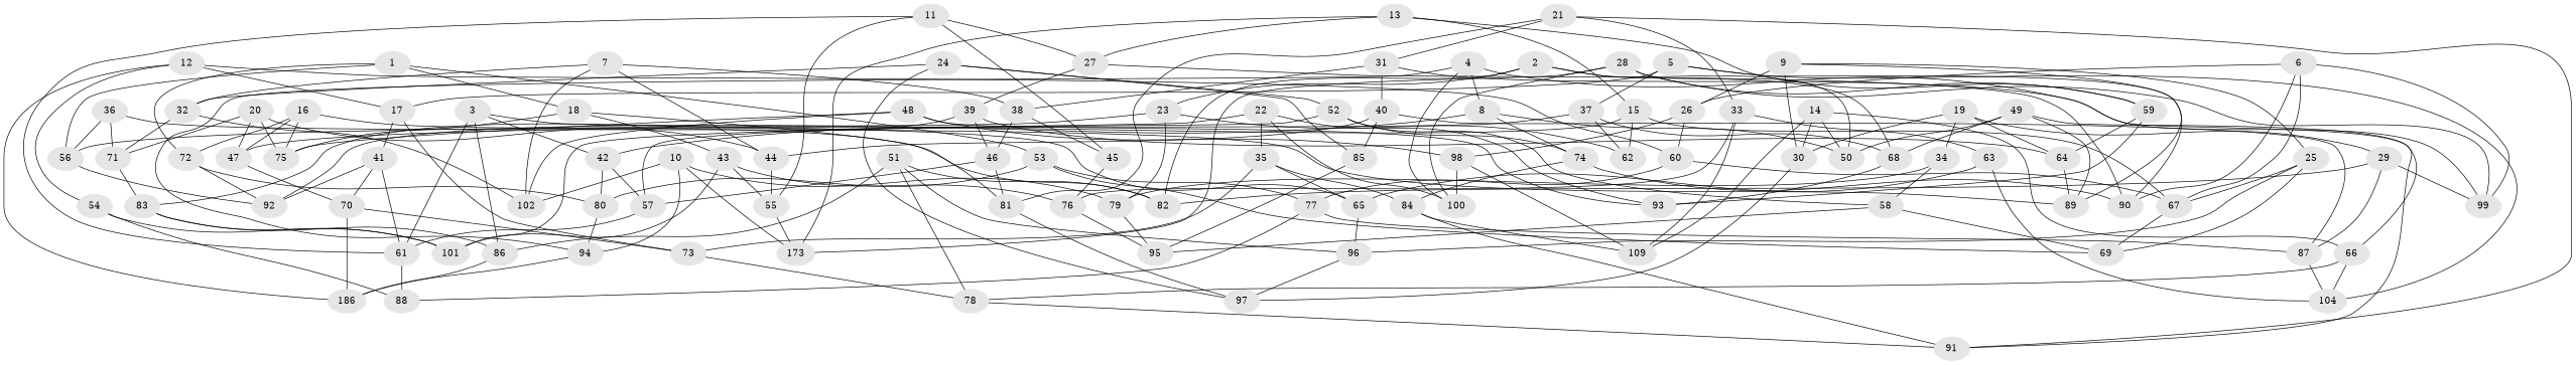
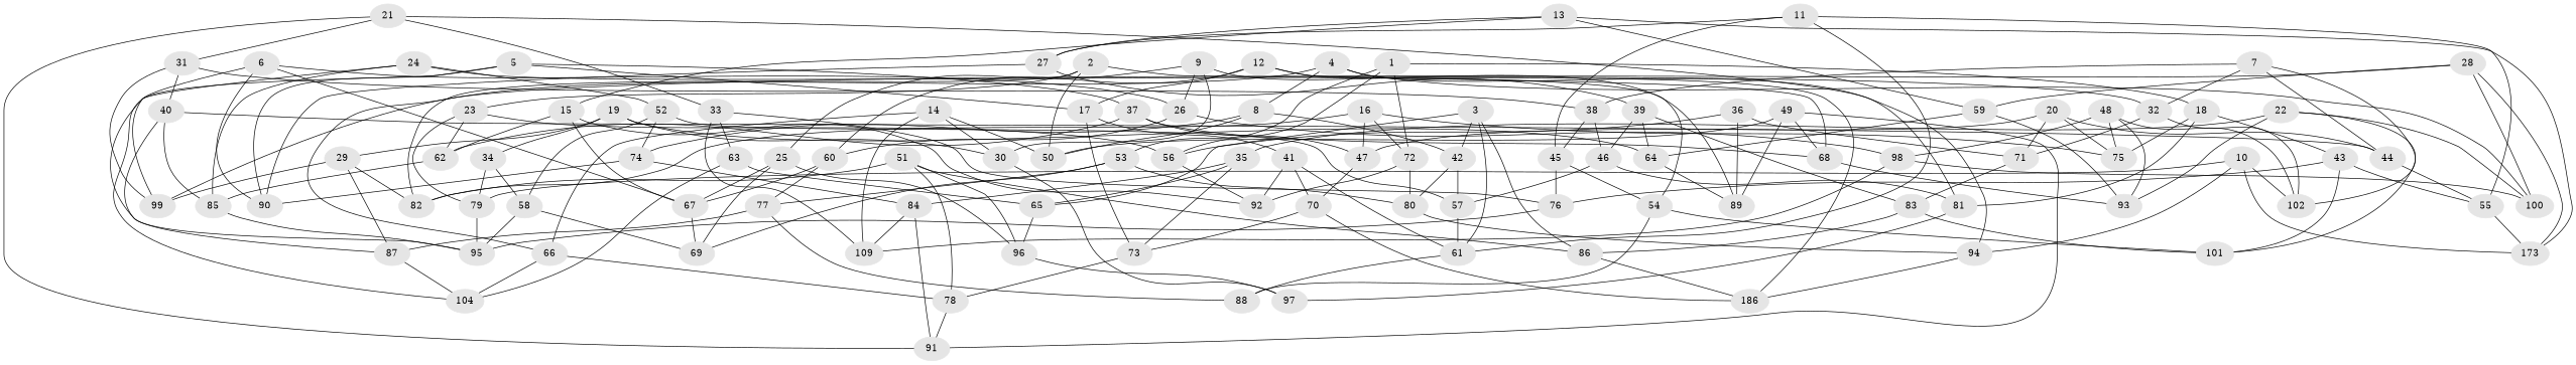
  graph {
    node [color=gray90 style=filled]
    1
    18
    53
    56
    72
    75
    43
    81
    69
    80
    77
    92
    2
    23
    50
    68
    82
    79
    62
    93
    3
    42
    65
    86
    61
    57
    96
    n28 [label=186]
    4
    8
    66
    94
    100
    74
    104
    78
    5
    17
    37
    90
    41
    73
    47
    6
    26
    67
    99
    60
    98
    7
    32
    38
    44
    102
    71
    45
    46
    55
    84
    9
    25
    30
    89
    97
    10
    n66 [label=173]
    95
    11
    27
    39
    54
    76
    88
    12
    101
    13
    15
    59
    64
    14
    n81 [label=109]
    85
    16
    70
    19
    29
    34
    87
    58
    20
    83
    21
    31
    33
    91
    40
    63
    22
    35
    24
    52
    28
    36
    48
    49
    51
    1 -- 18
    1 -- 53
    1 -- 56
    1 -- 72
    18 -- 75
    18 -- 43
    18 -- 81
    53 -- 69
    53 -- 80
    53 -- 77
    56 -- 92
    72 -- 80
    72 -- 92
    43 -- 55
    43 -- 76
    43 -- 101
    81 -- 97
    80 -- 94
    77 -- 88
    77 -- 87
    2 -- 23
    2 -- 50
    2 -- 68
    2 -- 82
    23 -- 56
    23 -- 79
    23 -- 62
    68 -- 93
    79 -- 95
+   62 -- 85
    3 -- 42
    3 -- 65
    3 -- 86
    3 -- 61
    42 -- 80
    42 -- 57
    65 -- 96
    86 -- n28
    61 -- 88
    57 -- 61
    96 -- 97
    4 -- 8
    4 -- 66
    4 -- 94
    4 -- 100
    8 -- 50
    8 -- 42
    8 -- 74
    66 -- 104
    66 -- 78
    94 -- n28
    74 -- 90
    74 -- 84
    78 -- 91
    5 -- 104
    5 -- 17
    5 -- 37
    5 -- 90
    17 -- 41
    17 -- 73
    37 -- 68
    37 -- 62
    37 -- 47
    41 -- 92
    41 -- 61
    41 -- 70
    73 -- 78
    47 -- 70
    6 -- 90
    6 -- 26
    6 -- 67
    6 -- 99
    26 -- 60
    26 -- 98
    67 -- 69
    60 -- 77
    60 -- 67
    98 -- 100
    98 -- n81
    7 -- 32
    7 -- 38
    7 -- 44
    7 -- 102
    32 -- 102
    32 -- 71
    38 -- 45
    38 -- 46
    44 -- 55
    71 -- 83
+   45 -- 54
    45 -- 76
    46 -- 81
    46 -- 57
    55 -- n66
    84 -- n81
    84 -- 91
    9 -- 26
    9 -- 25
    9 -- 30
    9 -- 89
    25 -- 69
    25 -- 96
    25 -- 67
    30 -- 97
    10 -- 79
    10 -- 94
    10 -- 102
    10 -- n66
    11 -- 61
    11 -- 45
    11 -- 55
    11 -- 27
    27 -- 90
    27 -- 39
    39 -- 46
    39 -- 64
    39 -- 83
    54 -- 88
    54 -- 101
    76 -- 95
    12 -- n28
    12 -- 17
    12 -- 60
    12 -- 54
    13 -- n66
    13 -- 27
    13 -- 15
    13 -- 59
    15 -- 92
    15 -- 62
    15 -- 67
    59 -- 93
    59 -- 64
    64 -- 89
    14 -- 50
    14 -- 66
    14 -- 30
    14 -- n81
    85 -- 95
    16 -- 72
    16 -- 75
    16 -- 82
    16 -- 47
    70 -- n28
    70 -- 73
    19 -- 30
    19 -- 64
    19 -- 29
    19 -- 34
    29 -- 82
    29 -- 99
    29 -- 87
    34 -- 79
    34 -- 58
    87 -- 104
    58 -- 69
    58 -- 95
    20 -- 75
    20 -- 47
    20 -- 44
    20 -- 71
    83 -- 86
    83 -- 101
    21 -- 81
    21 -- 31
    21 -- 33
    21 -- 91
    31 -- 99
    31 -- 38
    31 -- 40
    33 -- 76
    33 -- n81
    33 -- 63
    40 -- 44
    40 -- 85
    40 -- 87
    63 -- 65
    63 -- 104
    22 -- 93
    22 -- 100
    22 -- 101
    22 -- 35
    35 -- 65
    35 -- 73
    35 -- 84
    24 -- 32
-   24 -- 97
+   24 -- 95
    24 -- 85
    24 -- 52
    52 -- 57
    52 -- 74
    52 -- 58
    28 -- 100
    28 -- 99
    28 -- n66
    28 -- 59
    36 -- 56
    36 -- 71
    36 -- 89
    48 -- 75
    48 -- 93
    48 -- 98
    48 -- 102
    49 -- 50
    49 -- 68
    49 -- 89
    49 -- 91
    51 -- 82
    51 -- 86
    51 -- 96
    51 -- 78
  }
